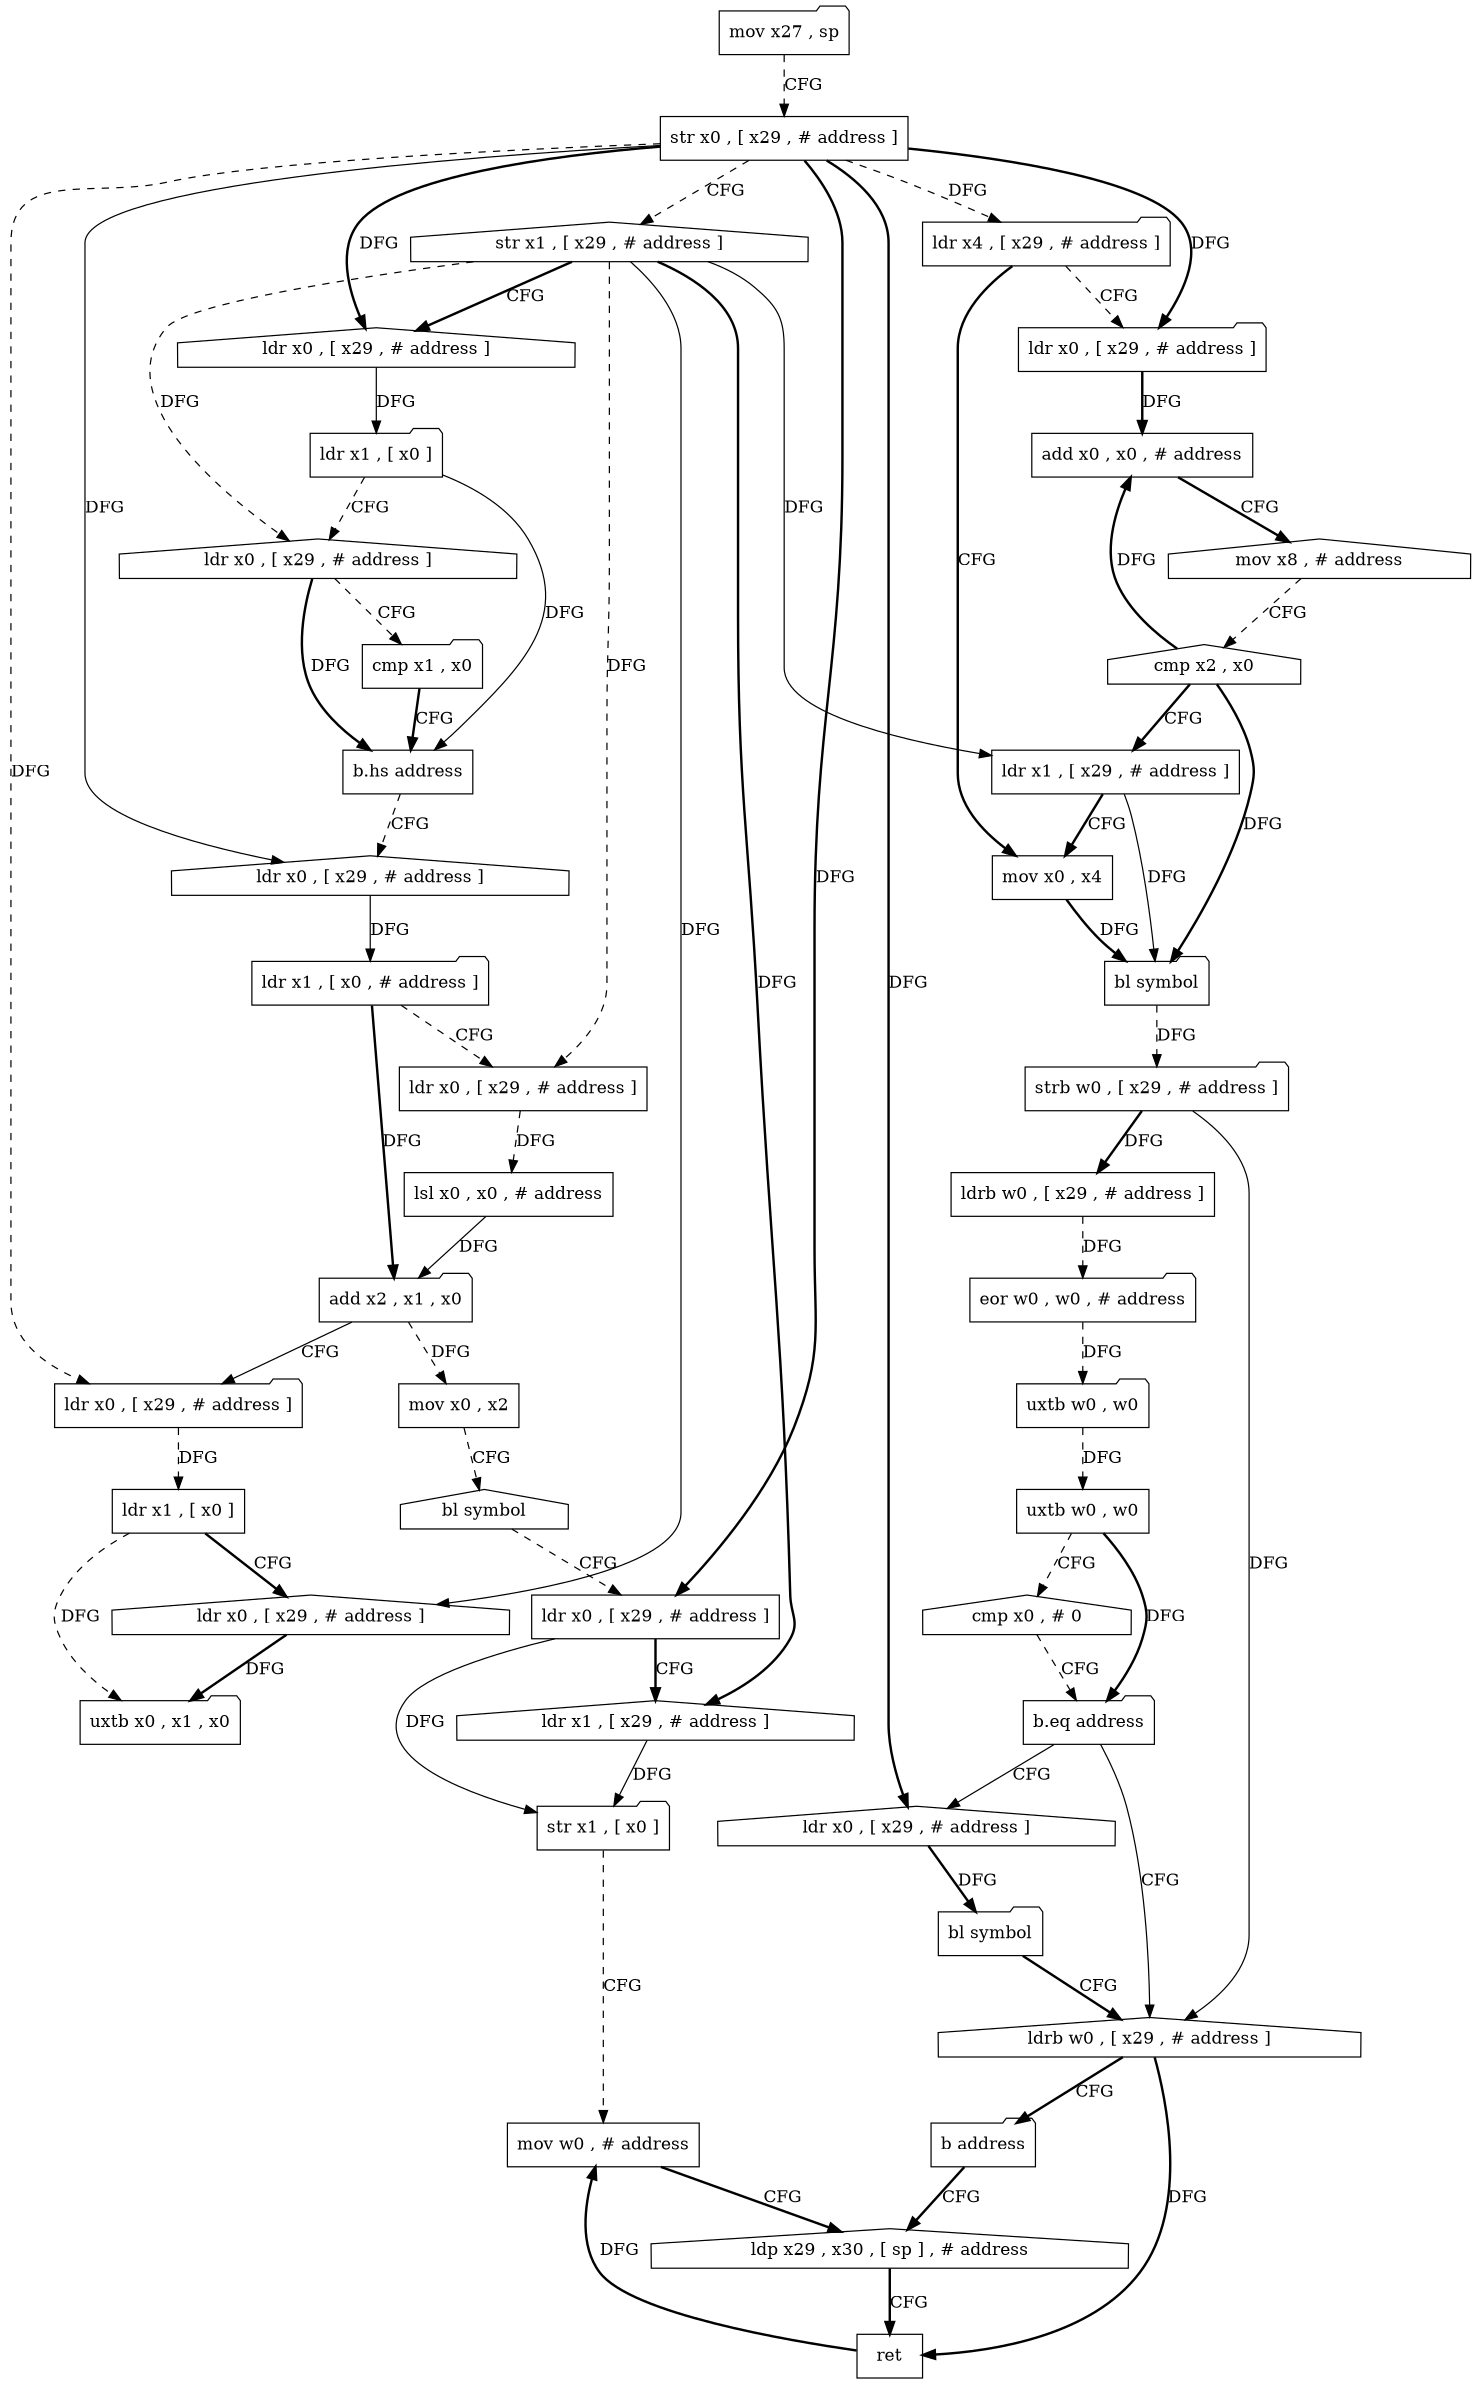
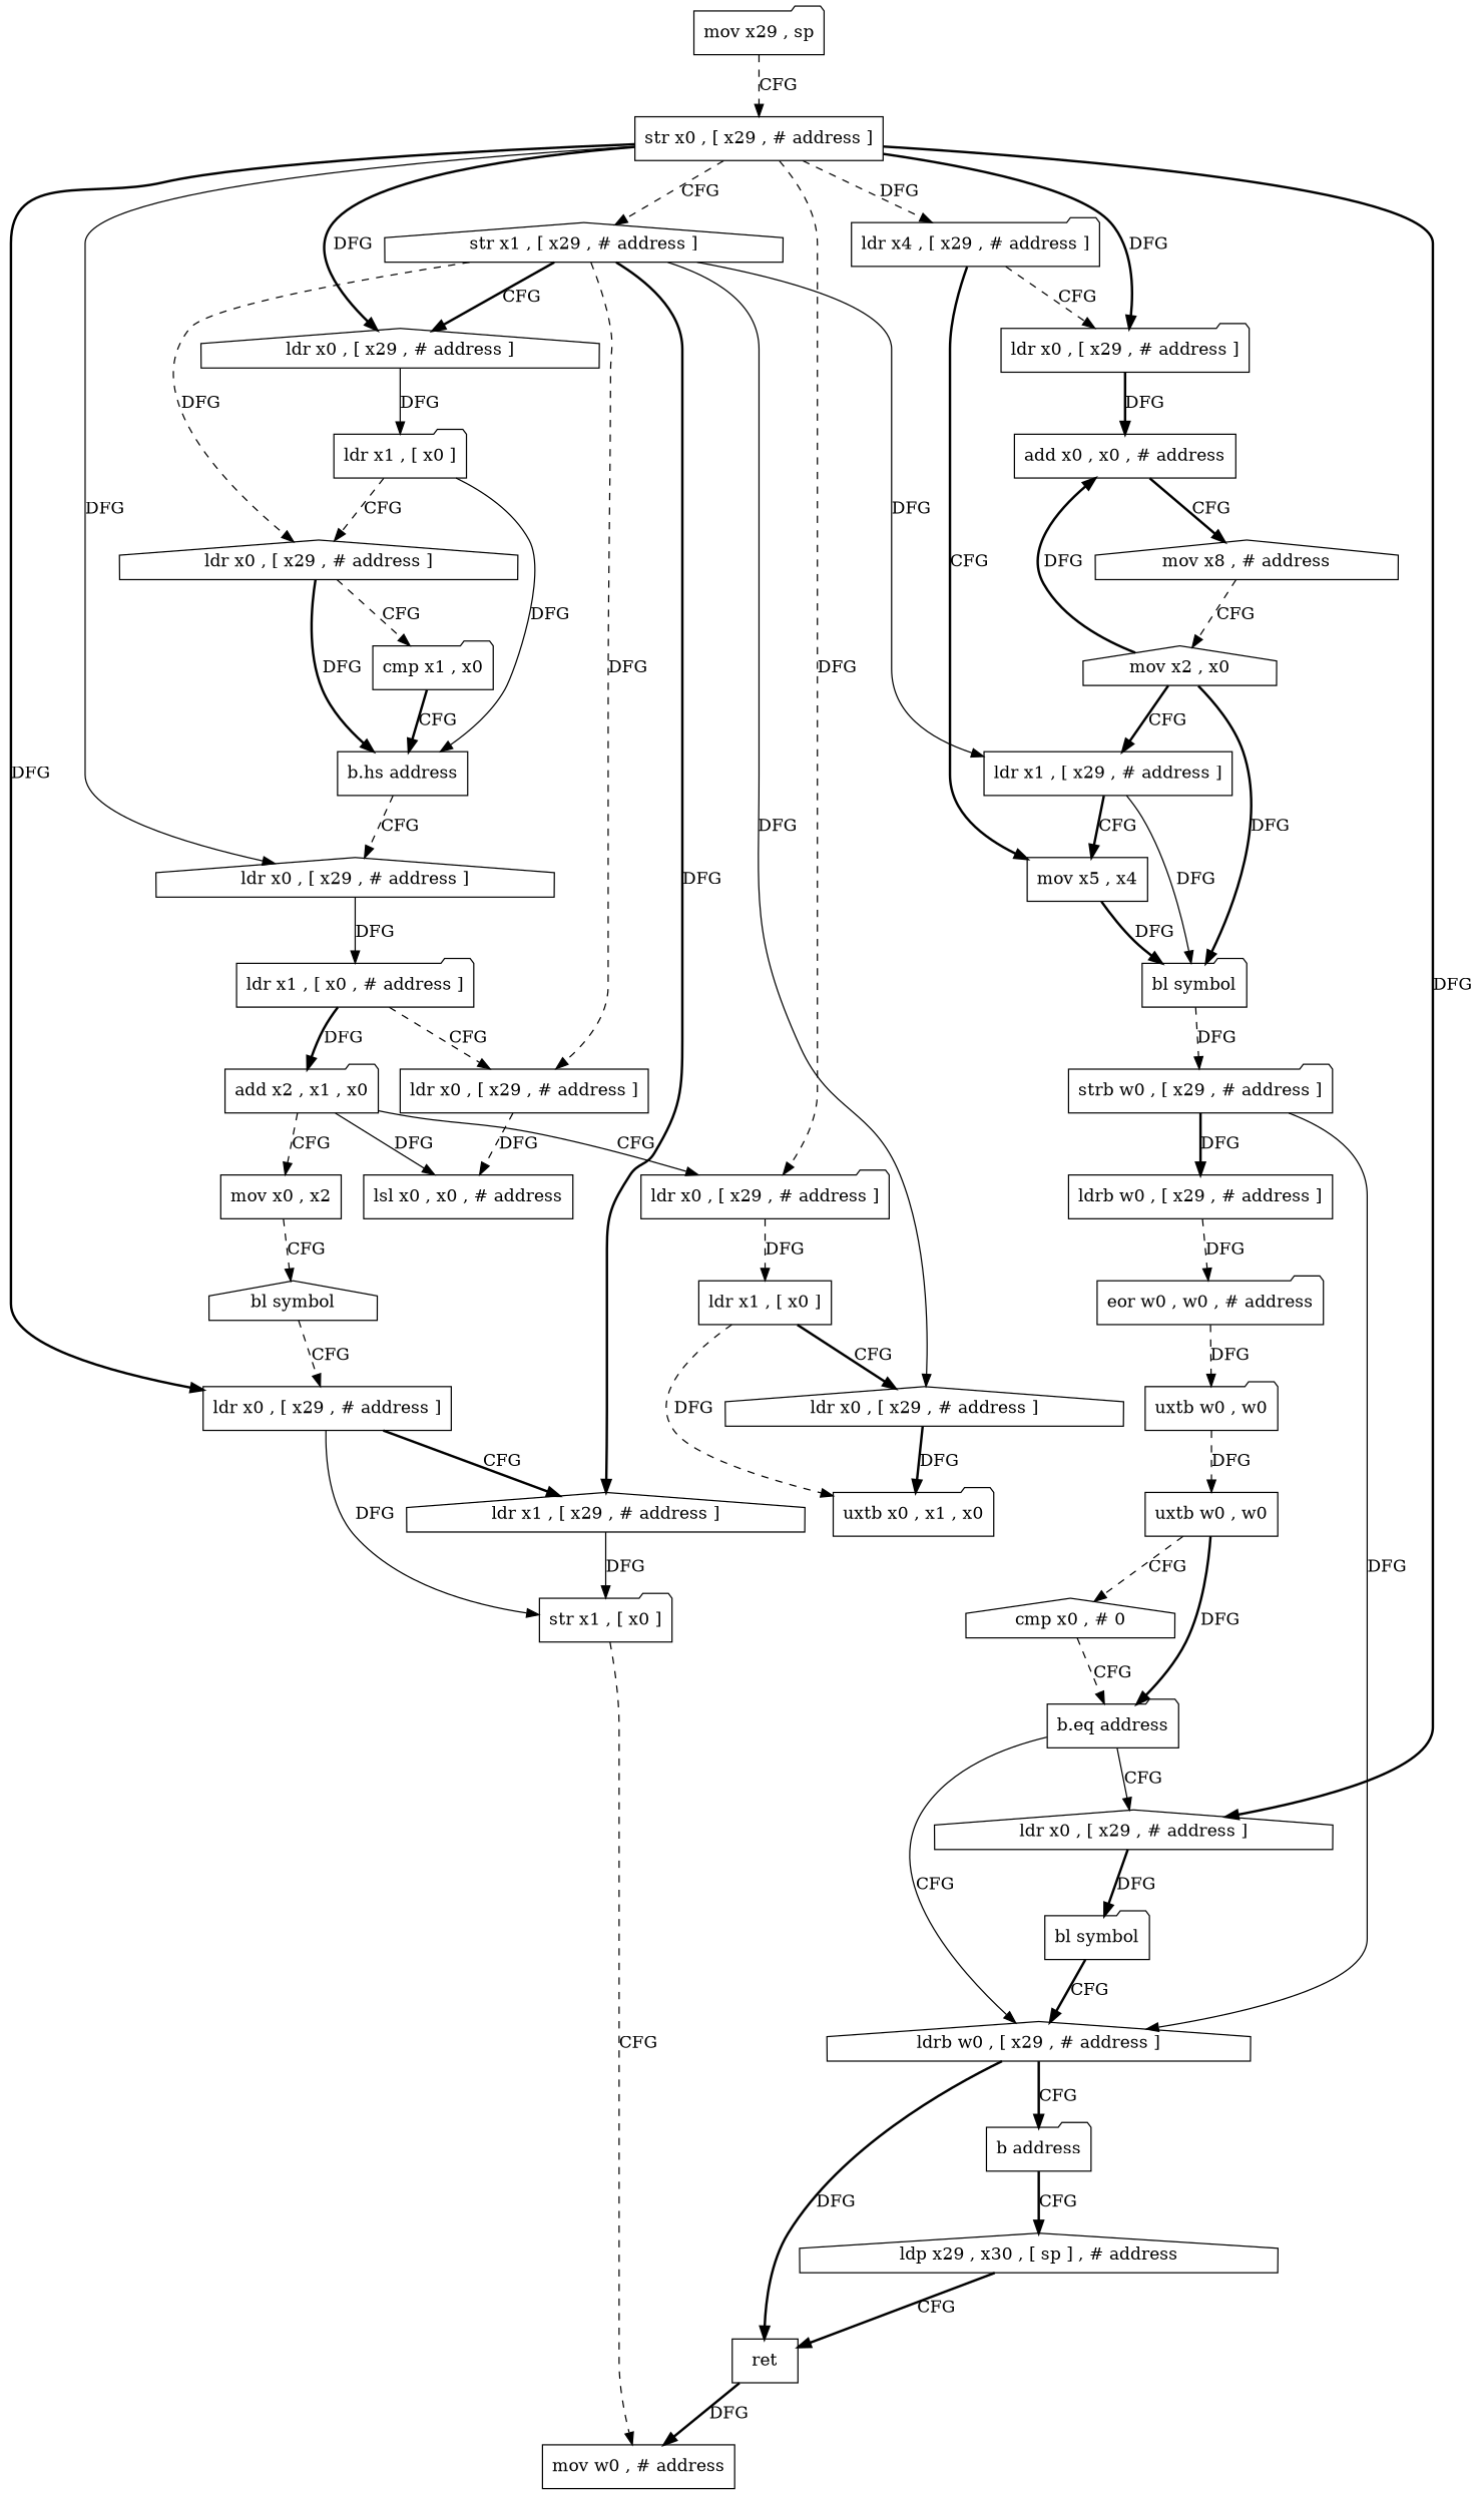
  digraph {
    node [shape=folder]
    edge [style=bold]
-   n1 [label="mov x27 , sp"]
+   n1 [label="mov x29 , sp"]
    n2 [label="str x0 , [ x29 , # address ]" shape=box]
    n3 [label="str x1 , [ x29 , # address ]" shape=house]
    n4 [label="ldr x0 , [ x29 , # address ]" shape=house]
    n5 [label="ldr x0 , [ x29 , # address ]" shape=house]
    n6 [label="ldr x4 , [ x29 , # address ]"]
    n7 [label="ldr x0 , [ x29 , # address ]"]
    n8 [label="ldr x0 , [ x29 , # address ]" shape=box]
    n9 [label="ldr x0 , [ x29 , # address ]"]
    n10 [label="ldr x0 , [ x29 , # address ]" shape=house]
    n11 [label="ldr x0 , [ x29 , # address ]" shape=house]
    n12 [label="ldr x0 , [ x29 , # address ]" shape=box]
    n13 [label="ldr x0 , [ x29 , # address ]" shape=house]
    n14 [label="ldr x1 , [ x29 , # address ]" shape=house]
    n15 [label="ldr x1 , [ x29 , # address ]" shape=box]
    n16 [label="ldr x1 , [ x0 ]"]
    n17 [label="ldr x1 , [ x0 , # address ]"]
-   n18 [label="mov x0 , x4" shape=box]
+   n18 [label="mov x5 , x4" shape=box]
    n19 [label="ldr x1 , [ x0 ]" shape=box]
    n20 [label="str x1 , [ x0 ]"]
    n21 [label="add x0 , x0 , # address" shape=box]
    n22 [label="bl symbol"]
    n23 [label="b.hs address" shape=box]
    n24 [label="cmp x1 , x0"]
    n25 [label="lsl x0 , x0 , # address" shape=box]
    n26 [label="uxtb x0 , x1 , x0"]
    n27 [label="bl symbol"]
    n28 [label="add x2 , x1 , x0"]
    n29 [label="mov x0 , x2" shape=box]
    n30 [label="bl symbol" shape=house]
    n31 [label="mov w0 , # address" shape=box]
    n32 [label="ldp x29 , x30 , [ sp ] , # address" shape=house]
    n33 [label=ret shape=box]
    n34 [label="mov x8 , # address" shape=house]
-   n35 [label="cmp x2 , x0" shape=house]
+   n35 [label="mov x2 , x0" shape=house]
    n36 [label="strb w0 , [ x29 , # address ]"]
    n37 [label="ldrb w0 , [ x29 , # address ]" shape=box]
    n38 [label="ldrb w0 , [ x29 , # address ]" shape=house]
    n39 [label="eor w0 , w0 , # address"]
    n40 [label="b address"]
    n41 [label="uxtb w0 , w0"]
    n42 [label="uxtb w0 , w0" shape=box]
    n43 [label="cmp x0 , # 0" shape=house]
    n44 [label="b.eq address"]
    n1 -> n2 [label=CFG style=dashed]
    n2 -> n3 [label=CFG style=dashed]
    n2 -> n4 [label=DFG]
    n2 -> n5 [label=DFG style=solid]
    n2 -> n6 [label=DFG style=dashed]
    n2 -> n7 [label=DFG style=dashed]
    n2 -> n8 [label=DFG]
    n2 -> n9 [label=DFG]
    n2 -> n10 [label=DFG]
    n3 -> n4 [label=CFG]
    n3 -> n11 [label=DFG style=dashed]
    n3 -> n12 [label=DFG style=dashed]
    n3 -> n13 [label=DFG style=solid]
    n3 -> n14 [label=DFG]
    n3 -> n15 [label=DFG style=solid]
    n4 -> n16 [label=DFG style=solid]
    n5 -> n17 [label=DFG style=solid]
    n6 -> n9 [label=CFG style=dashed]
    n6 -> n18 [label=CFG]
    n7 -> n19 [label=DFG style=dashed]
    n8 -> n14 [label=CFG]
    n8 -> n20 [label=DFG style=solid]
    n9 -> n21 [label=DFG]
    n10 -> n22 [label=DFG]
    n11 -> n23 [label=DFG]
    n11 -> n24 [label=CFG style=dashed]
    n12 -> n25 [label=DFG style=dashed]
    n13 -> n26 [label=DFG]
    n14 -> n20 [label=DFG style=solid]
    n15 -> n18 [label=CFG]
    n15 -> n27 [label=DFG style=solid]
    n16 -> n11 [label=CFG style=dashed]
    n16 -> n23 [label=DFG style=solid]
    n17 -> n12 [label=CFG style=dashed]
    n17 -> n28 [label=DFG]
    n18 -> n27 [label=DFG]
    n19 -> n13 [label=CFG]
    n19 -> n26 [label=DFG style=dashed]
    n20 -> n31 [label=CFG style=dashed]
    n21 -> n34 [label=CFG]
    n22 -> n38 [label=CFG]
    n23 -> n5 [label=CFG style=dashed]
    n24 -> n23 [label=CFG]
-   n25 -> n28 [label=DFG style=solid]
+   n28 -> n25 [label=DFG style=solid]
    n27 -> n36 [label=DFG style=dashed]
    n28 -> n7 [label=CFG style=solid]
-   n28 -> n29 [label=DFG style=dashed]
+   n28 -> n29 [label=CFG style=dashed]
    n29 -> n30 [label=CFG style=dashed]
    n30 -> n8 [label=CFG style=dashed]
-   n31 -> n32 [label=CFG]
    n32 -> n33 [label=CFG]
    n33 -> n31 [label=DFG]
    n34 -> n35 [label=CFG style=dashed]
    n35 -> n15 [label=CFG]
    n35 -> n21 [label=DFG]
    n35 -> n27 [label=DFG]
    n36 -> n37 [label=DFG]
    n36 -> n38 [label=DFG style=solid]
    n37 -> n39 [label=DFG style=dashed]
    n38 -> n33 [label=DFG]
    n38 -> n40 [label=CFG]
    n39 -> n41 [label=DFG style=dashed]
    n40 -> n32 [label=CFG]
    n41 -> n42 [label=DFG style=dashed]
    n42 -> n43 [label=CFG style=dashed]
    n42 -> n44 [label=DFG]
    n43 -> n44 [label=CFG style=dashed]
    n44 -> n10 [label=CFG style=solid]
    n44 -> n38 [label=CFG style=solid]
  }
